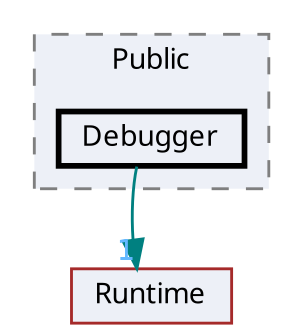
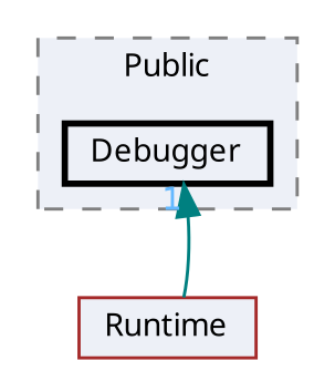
  digraph {
    compound=true
    fontname="Noto Sans"
    node [fillcolor="#edf0f7" fontname="Noto Sans" fontsize=10 shape=box]
    n1 [color=black height=0.2 label=Debugger style="filled,bold" width=0.4]
    n2 [color=brown height=0.2 label=Runtime style=filled width=0.4]
    subgraph cluster_1 {
      bgcolor="#edf0f7"
      fontsize=10
      label=Public
      pencolor=grey50
      style="filled,dashed"
      n1
    }
-   n1 -> n2 [color=teal fontcolor=steelblue1 fontname="Noto Sans" fontsize=10 headlabel=1 labeldistance=1.5 labelfontname=Helvetica labelfontsize=10 style=solid]
+   n2 -> n1 [color=teal fontcolor=steelblue1 fontname="Noto Sans" fontsize=10 headlabel=1 labeldistance=1.5 labelfontname=Helvetica labelfontsize=10 style=solid]
  }
